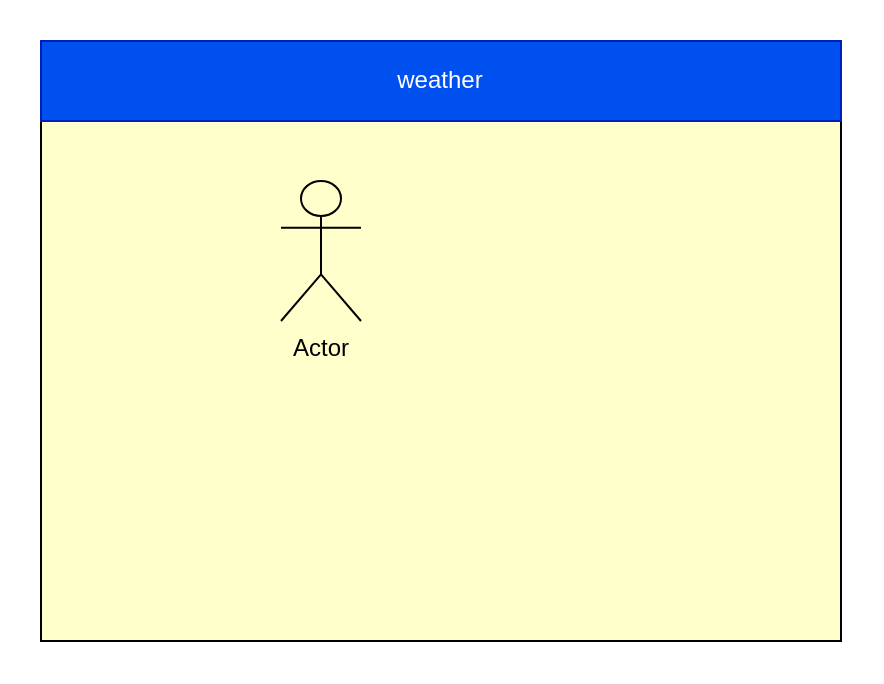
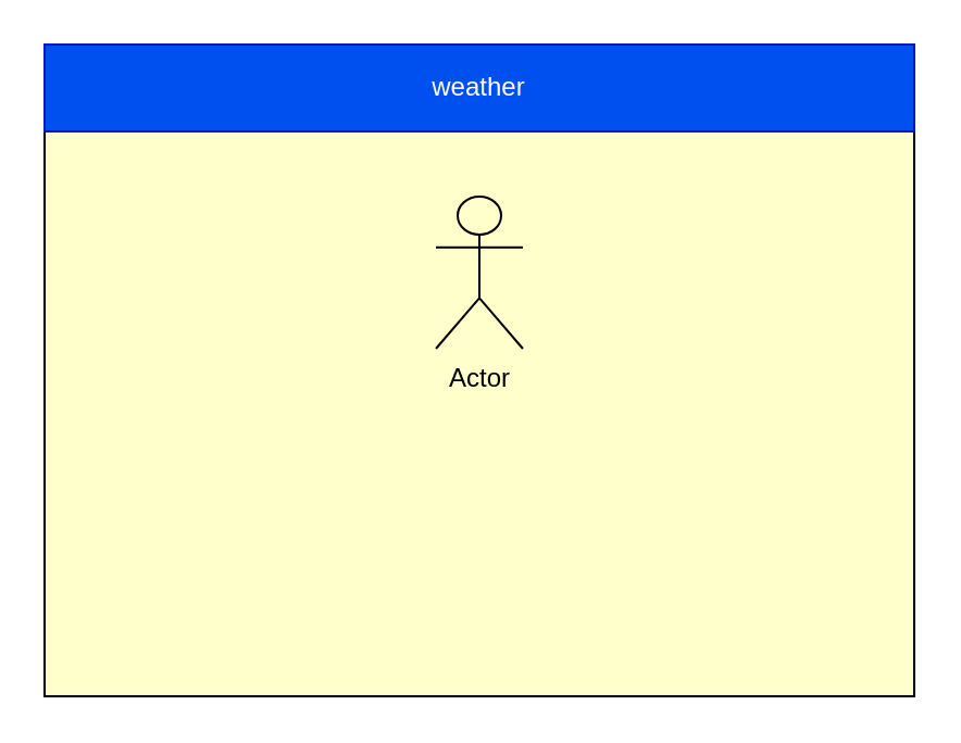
  <mxCell id="0" />
  <mxCell id="1" parent="0" />
  <mxCell id="2" value="" style="rounded=0;whiteSpace=wrap;html=1;fillColor=#FFFFCC;" parent="1" vertex="1"><mxGeometry x="20" y="20" width="400" height="300" as="geometry" /></mxCell>
  <mxCell id="3" value="weather" style="rounded=0;whiteSpace=wrap;html=1;fillColor=#0050ef;fontColor=#ffffff;strokeColor=#001DBC;" parent="1" vertex="1"><mxGeometry x="20" y="20" width="400" height="40" as="geometry" /></mxCell>
- <mxCell id="4" value="Actor" style="shape=umlActor;verticalLabelPosition=bottom;verticalAlign=top;html=1;outlineConnect=0;fillColor=#FFFFCC;strokeColor=#000000;" vertex="1" parent="1"><mxGeometry x="140" y="90" width="40" height="70" as="geometry" /></mxCell>
+ <mxCell id="4" value="Actor" style="shape=umlActor;verticalLabelPosition=bottom;verticalAlign=top;html=1;outlineConnect=0;fillColor=#FFFFCC;strokeColor=#000000;" vertex="1" parent="1"><mxGeometry x="200" y="90" width="40" height="70" as="geometry" /></mxCell>
